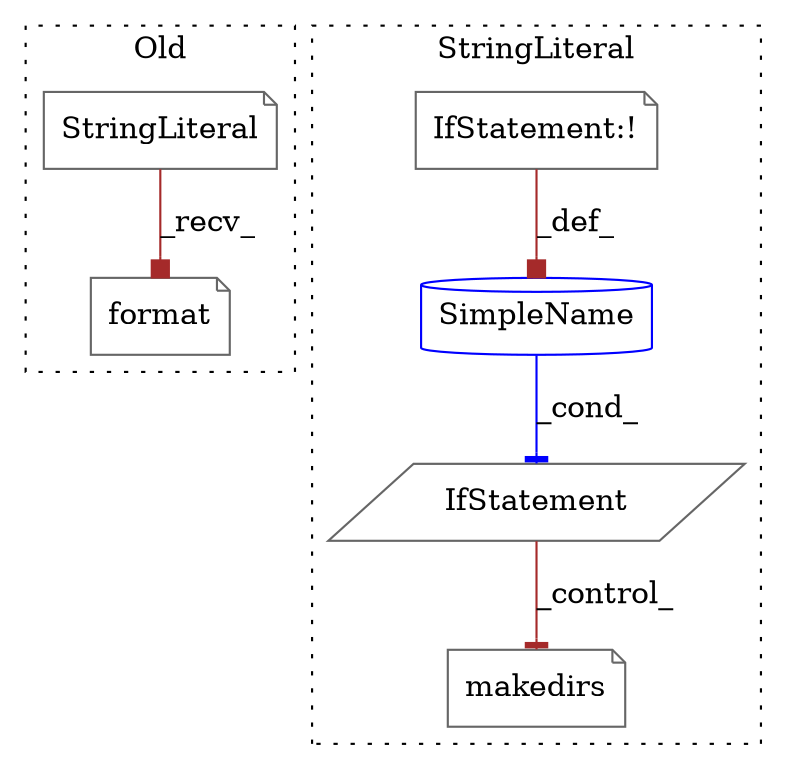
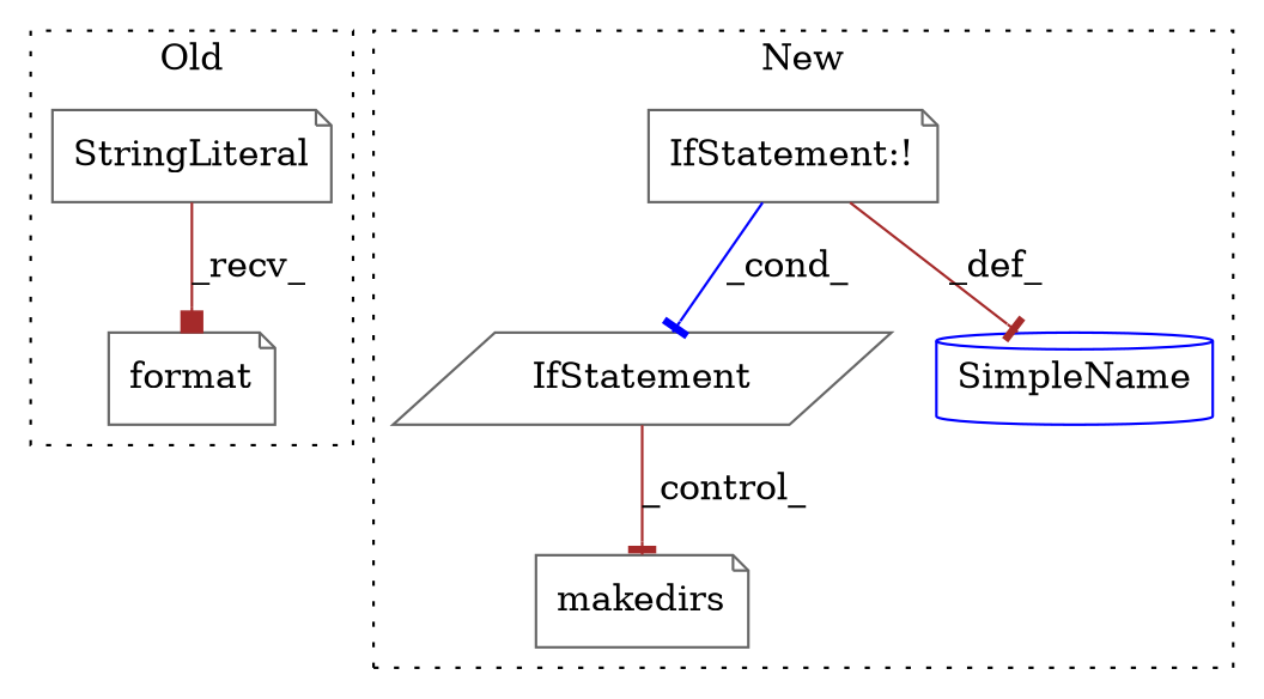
  digraph {
    node [a=32 color=gray40 shape=note]
    edge [arrowhead=box color=brown]
    n1 [l="7,1" label=format s="13980,14004"]
    n2 [a=45 l=27 label=StringLiteral s=13952]
    n3 [l="9,1" label=makedirs s="13671,13688"]
    n4 [a=25 l="4,2" label=IfStatement s="13595,13635" shape=parallelogram]
    n5 [a=38 l=1 label="IfStatement:!" s=13611]
    n6 [a=42 color=blue label=SimpleName shape=cylinder]
    subgraph cluster_1 {
      label=Old
      style=dotted
      n1
      n2
    }
    subgraph cluster_2 {
-     label=StringLiteral
+     label=New
      style=dotted
      n3
      n4
      n5
      n6
    }
    n2 -> n1 [label=_recv_]
    n4 -> n3 [arrowhead=tee label=_control_]
-   n5 -> n6 [label=_def_]
-   n6 -> n4 [arrowhead=tee color=blue label=_cond_]
+   n5 -> n6 [arrowhead=tee label=_def_]
+   n5 -> n4 [arrowhead=tee color=blue label=_cond_]
  }
